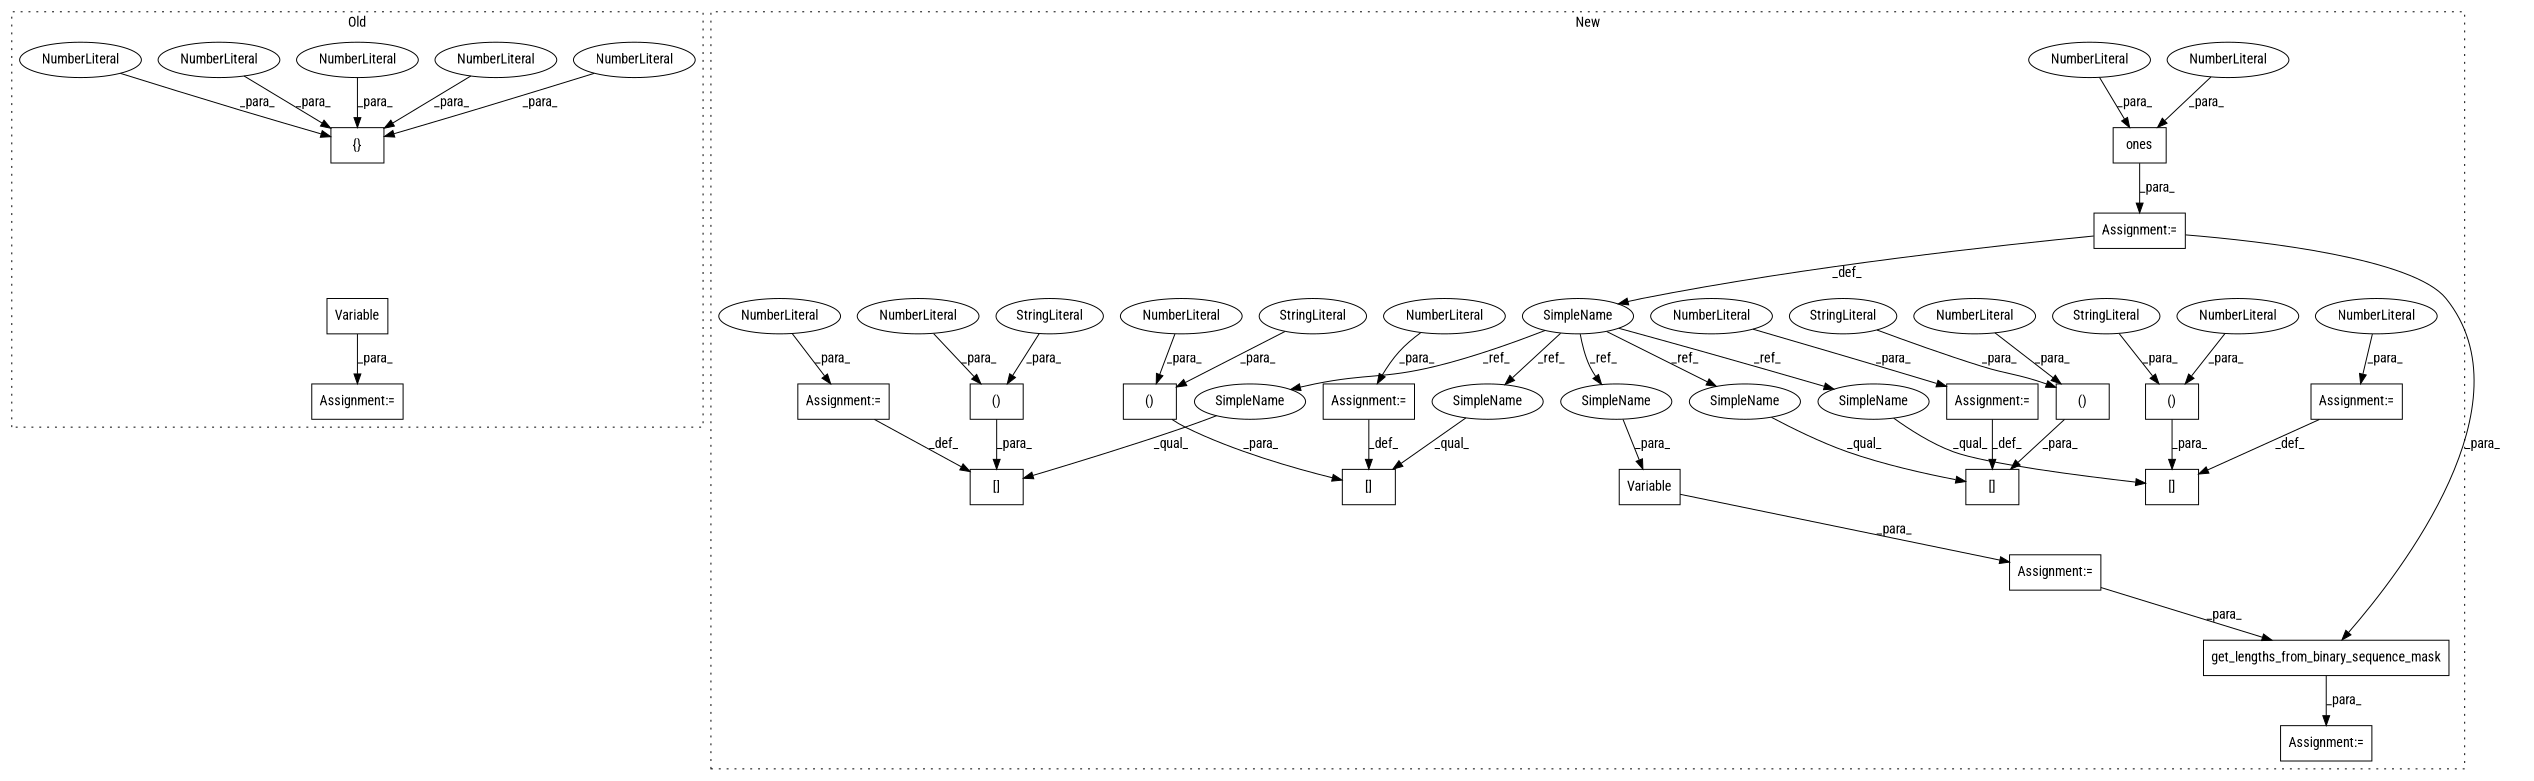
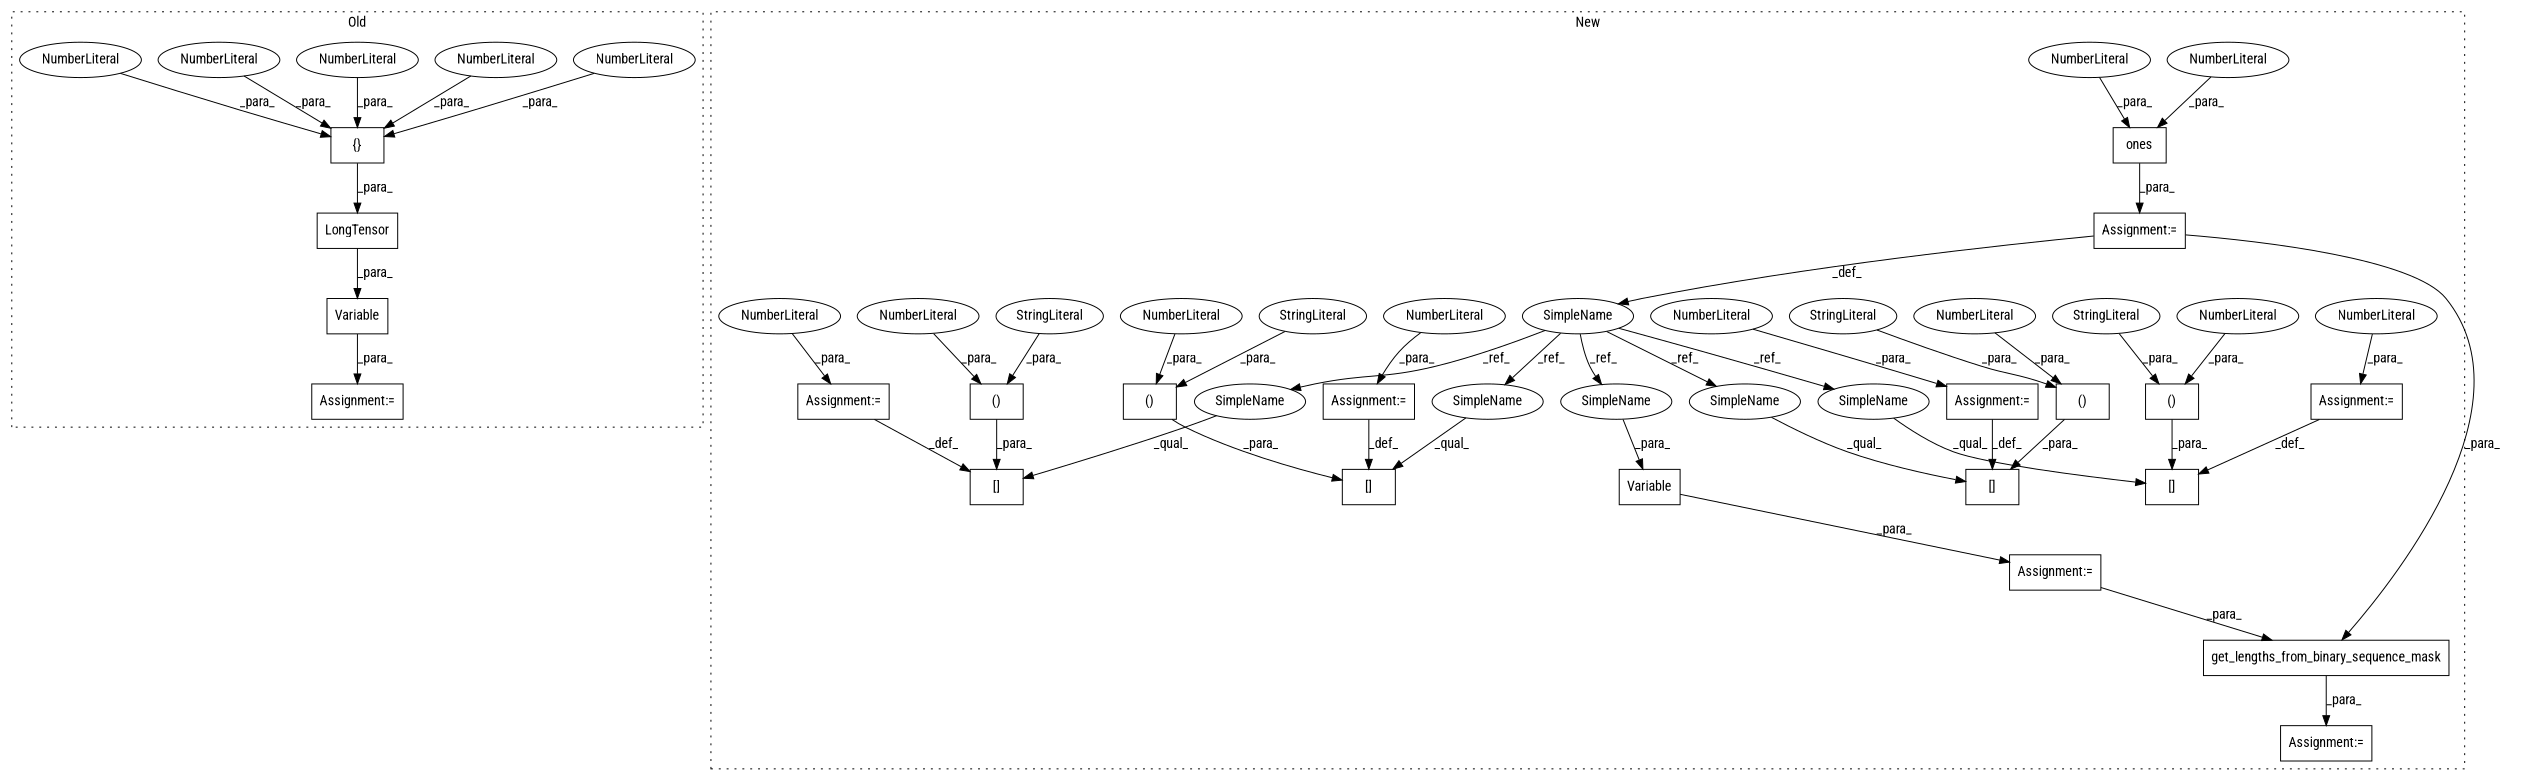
  digraph {
    fontname="Roboto Condensed"
    node [a=34 l=1 s=2782 shape=ellipse fontname="Roboto Condensed"]
    edge [fontname="Roboto Condensed"]
    n1 [a=4 l="1,1" label="{}" s="2598,2608" shape=box]
    n2 [a=7 label="Assignment:=" s=2562 shape=box]
    n3 [label=NumberLiteral s=2601]
    n4 [label=NumberLiteral s=2603]
    n5 [label=NumberLiteral s=2599]
    n6 [label=NumberLiteral s=2607]
    n7 [label=NumberLiteral s=2605]
+   n8 [a=32 l="11,1" label=LongTensor s="2578,2609" shape=box]
    n9 [a=32 l="9,1" label=Variable s="2563,2610" shape=box]
    n10 [a=2 l="10,2" label="[]" s="2772,2813" shape=box]
    n11 [a=7 label="Assignment:=" s=2597 shape=box]
    n12 [a=7 label="Assignment:=" s=2899 shape=box]
    n13 [a=2 l="10,2" label="[]" s="2670,2711" shape=box]
    n14 [a=42 l=4 label=SimpleName s=2593]
    n15 [a=2 l="10,2" label="[]" s="2619,2660" shape=box]
    n16 [a=7 label="Assignment:=" s=2862 shape=box]
    n17 [a=2 l="10,2" label="[]" s="2721,2762" shape=box]
    n18 [a=106 l=31 label="()" shape=box]
    n19 [label=NumberLiteral s=2812]
    n20 [a=106 l=31 label="()" s=2629 shape=box]
    n21 [label=NumberLiteral s=2659]
    n22 [a=106 l=31 label="()" s=2731 shape=box]
    n23 [label=NumberLiteral s=2761]
    n24 [a=106 l=31 label="()" s=2680 shape=box]
    n25 [label=NumberLiteral s=2710]
    n26 [a=32 l="9,1" label=Variable s="2863,2876" shape=box]
    n27 [a=32 l="5,1" label=ones s="2604,2612" shape=box]
    n28 [label=NumberLiteral s=2611]
    n29 [label=NumberLiteral s=2609]
    n30 [a=45 l=17 label=StringLiteral s=2731]
    n31 [a=7 label="Assignment:=" s=2662 shape=box]
    n32 [label=NumberLiteral s=2663]
    n33 [a=7 label="Assignment:=" s=2713 shape=box]
    n34 [label=NumberLiteral s=2714]
    n35 [a=45 l=17 label=StringLiteral]
    n36 [a=7 label="Assignment:=" s=2764 shape=box]
    n37 [label=NumberLiteral s=2765]
    n38 [a=45 l=17 label=StringLiteral s=2629]
    n39 [a=7 label="Assignment:=" s=2815 shape=box]
    n40 [label=NumberLiteral s=2816]
    n41 [a=45 l=17 label=StringLiteral s=2680]
    n42 [a=32 l="38,1" label=get_lengths_from_binary_sequence_mask s="2900,2942" shape=box]
    n43 [a=42 l=4 label=SimpleName s=2721]
    n44 [a=42 l=4 label=SimpleName s=2872]
    n45 [a=42 l=4 label=SimpleName s=2670]
    n46 [a=42 l=4 label=SimpleName s=2619]
    n47 [a=42 l=4 label=SimpleName s=2772]
    subgraph cluster_1 {
      label=Old
      style=dotted
      n1
      n2
      n3
      n4
      n5
      n6
      n7
+     n8
      n9
    }
    subgraph cluster_2 {
      label=New
      style=dotted
      n10
      n11
      n12
      n13
      n14
      n15
      n16
      n17
      n18
      n19
      n20
      n21
      n22
      n23
      n24
      n25
      n26
      n27
      n28
      n29
      n30
      n31
      n32
      n33
      n34
      n35
      n36
      n37
      n38
      n39
      n40
      n41
      n42
      n43
      n44
      n45
      n46
      n47
    }
+   n1 -> n8 [label=_para_]
    n3 -> n1 [label=_para_]
    n4 -> n1 [label=_para_]
    n5 -> n1 [label=_para_]
    n6 -> n1 [label=_para_]
    n7 -> n1 [label=_para_]
+   n8 -> n9 [label=_para_]
    n9 -> n2 [label=_para_]
    n11 -> n14 [label=_def_]
    n11 -> n42 [label=_para_]
    n14 -> n43 [label=_ref_]
    n14 -> n44 [label=_ref_]
    n14 -> n45 [label=_ref_]
    n14 -> n46 [label=_ref_]
    n14 -> n47 [label=_ref_]
    n16 -> n42 [label=_para_]
    n18 -> n10 [label=_para_]
    n19 -> n18 [label=_para_]
    n20 -> n15 [label=_para_]
    n21 -> n20 [label=_para_]
    n22 -> n17 [label=_para_]
    n23 -> n22 [label=_para_]
    n24 -> n13 [label=_para_]
    n25 -> n24 [label=_para_]
    n26 -> n16 [label=_para_]
    n27 -> n11 [label=_para_]
    n28 -> n27 [label=_para_]
    n29 -> n27 [label=_para_]
    n30 -> n22 [label=_para_]
    n31 -> n15 [label=_def_]
    n32 -> n31 [label=_para_]
    n33 -> n13 [label=_def_]
    n34 -> n33 [label=_para_]
    n35 -> n18 [label=_para_]
    n36 -> n17 [label=_def_]
    n37 -> n36 [label=_para_]
    n38 -> n20 [label=_para_]
    n39 -> n10 [label=_def_]
    n40 -> n39 [label=_para_]
    n41 -> n24 [label=_para_]
    n42 -> n12 [label=_para_]
    n43 -> n17 [label=_qual_]
    n44 -> n26 [label=_para_]
    n45 -> n13 [label=_qual_]
    n46 -> n15 [label=_qual_]
    n47 -> n10 [label=_qual_]
  }
